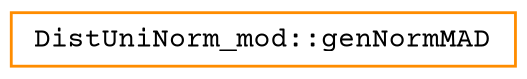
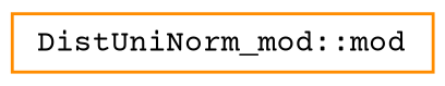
  digraph {
    rankdir=LR
    fontname="Courier Prime"
-   n1 [color=darkorange fillcolor=white fontname="Courier Prime" fontsize=10 height=0.2 label="DistUniNorm_mod::genNormMAD" shape=record style=filled width=0.4]
+   n1 [color=darkorange fillcolor=white fontname="Courier Prime" fontsize=10 height=0.2 label="DistUniNorm_mod::mod" shape=record style=filled width=0.4]
  }
